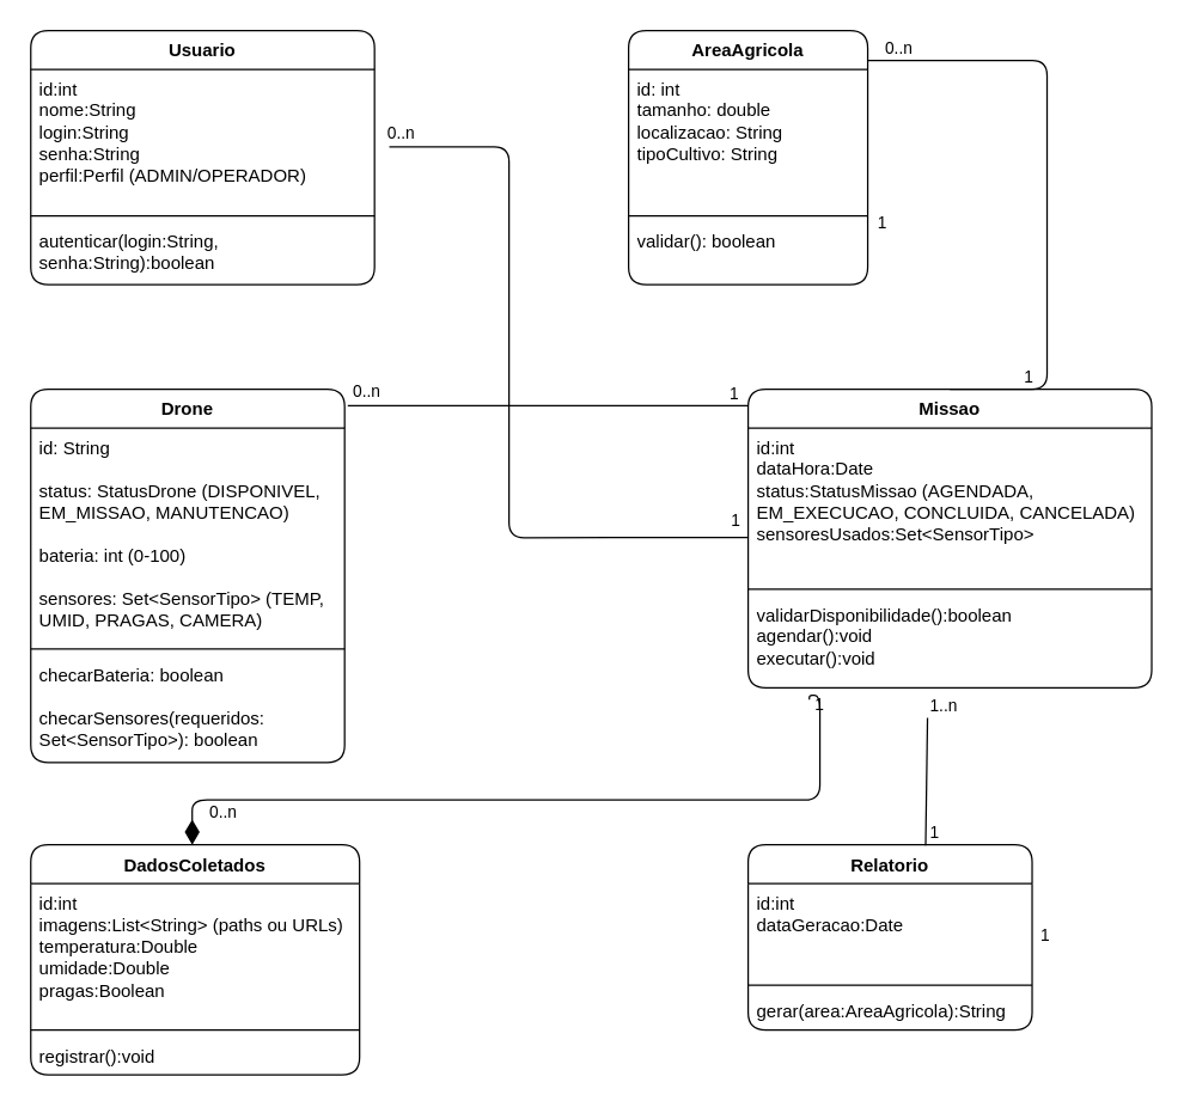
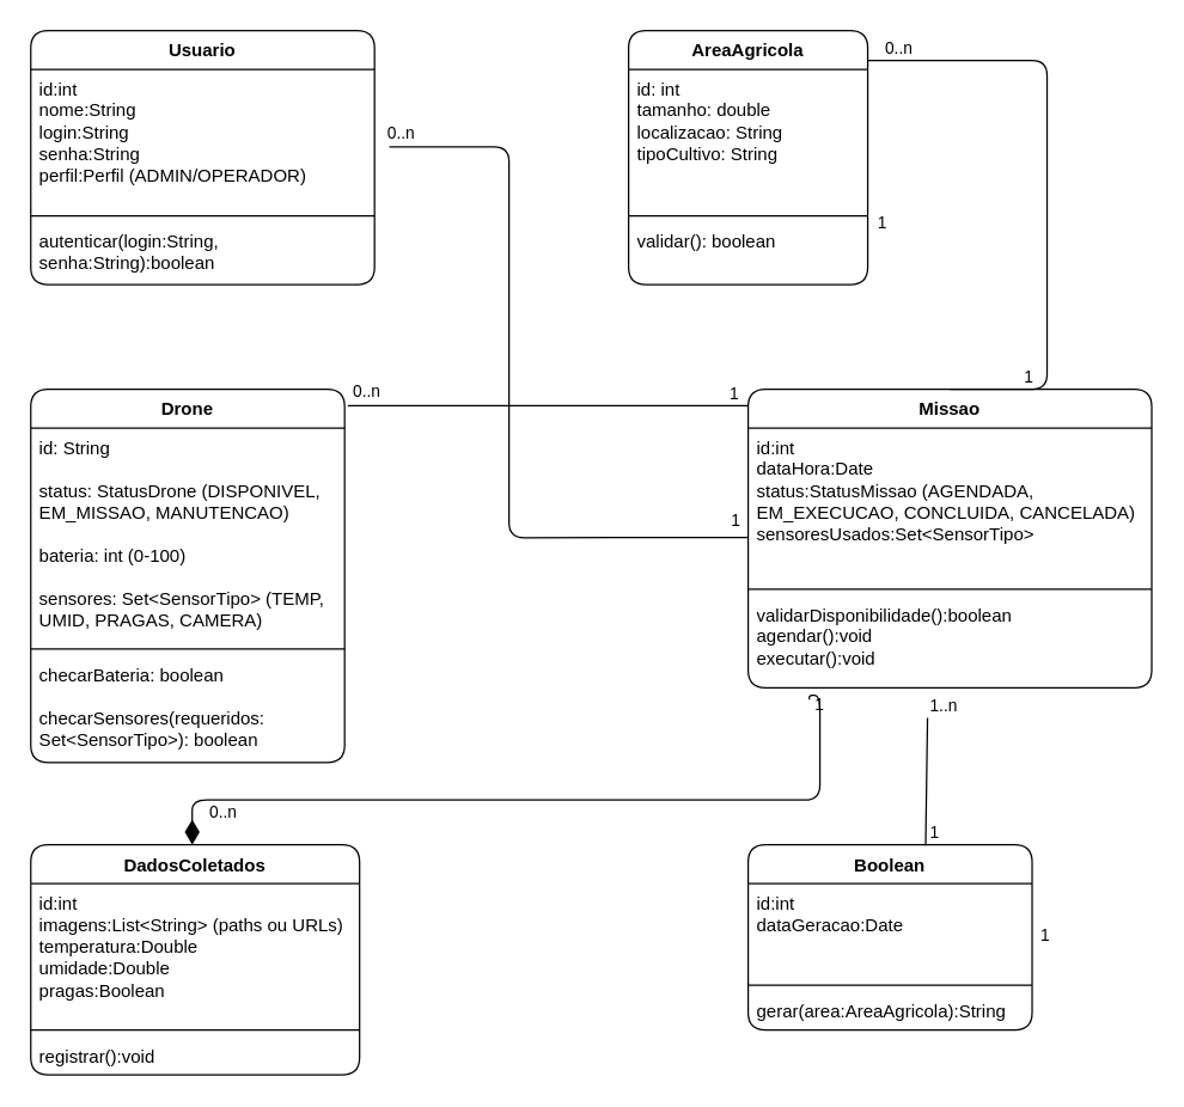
  <mxCell id="0" />
  <mxCell id="1" parent="0" />
  <mxCell id="2" value="Usuario" style="swimlane;fontStyle=1;align=center;verticalAlign=top;childLayout=stackLayout;horizontal=1;startSize=26;horizontalStack=0;resizeParent=1;resizeParentMax=0;resizeLast=0;collapsible=1;marginBottom=0;whiteSpace=wrap;html=1;labelBackgroundColor=none;rounded=1;" vertex="1" parent="1"><mxGeometry x="20" y="20" width="230" height="170" as="geometry" /></mxCell>
  <mxCell id="3" value="&lt;div&gt;&lt;span style=&quot;background-color: transparent; color: light-dark(rgb(0, 0, 0), rgb(255, 255, 255));&quot;&gt;&lt;font face=&quot;Helvetica&quot;&gt;id:int&lt;/font&gt;&lt;/span&gt;&lt;/div&gt;&lt;code style=&quot;&quot; data-end=&quot;913&quot; data-start=&quot;900&quot;&gt;&lt;font face=&quot;Helvetica&quot;&gt;nome:String&lt;/font&gt;&lt;/code&gt;&lt;br&gt;&lt;code style=&quot;&quot; data-end=&quot;932&quot; data-start=&quot;918&quot;&gt;&lt;font face=&quot;Helvetica&quot;&gt;login:String&lt;/font&gt;&lt;/code&gt;&lt;br&gt;&lt;code style=&quot;&quot; data-end=&quot;951&quot; data-start=&quot;937&quot;&gt;&lt;font face=&quot;Helvetica&quot;&gt;senha:String&lt;/font&gt;&lt;/code&gt;&lt;br&gt;&lt;code style=&quot;&quot; data-end=&quot;971&quot; data-start=&quot;956&quot;&gt;&lt;font face=&quot;Helvetica&quot;&gt;perfil:Perfil (ADMIN/OPERADOR)&lt;/font&gt;&lt;/code&gt;" style="text;strokeColor=none;fillColor=none;align=left;verticalAlign=top;spacingLeft=4;spacingRight=4;overflow=hidden;rotatable=0;points=[[0,0.5],[1,0.5]];portConstraint=eastwest;whiteSpace=wrap;html=1;labelBackgroundColor=none;rounded=1;" vertex="1" parent="2"><mxGeometry y="26" width="230" height="94" as="geometry" /></mxCell>
  <mxCell id="4" value="" style="line;strokeWidth=1;fillColor=none;align=left;verticalAlign=middle;spacingTop=-1;spacingLeft=3;spacingRight=3;rotatable=0;labelPosition=right;points=[];portConstraint=eastwest;labelBackgroundColor=none;rounded=1;" vertex="1" parent="2"><mxGeometry y="120" width="230" height="8" as="geometry" /></mxCell>
  <mxCell id="5" value="autenticar(login:String, senha:String):boolean" style="text;strokeColor=none;fillColor=none;align=left;verticalAlign=top;spacingLeft=4;spacingRight=4;overflow=hidden;rotatable=0;points=[[0,0.5],[1,0.5]];portConstraint=eastwest;whiteSpace=wrap;html=1;labelBackgroundColor=none;rounded=1;" vertex="1" parent="2"><mxGeometry y="128" width="230" height="42" as="geometry" /></mxCell>
  <mxCell id="6" value="AreaAgricola" style="swimlane;fontStyle=1;align=center;verticalAlign=top;childLayout=stackLayout;horizontal=1;startSize=26;horizontalStack=0;resizeParent=1;resizeParentMax=0;resizeLast=0;collapsible=1;marginBottom=0;whiteSpace=wrap;html=1;labelBackgroundColor=none;rounded=1;" vertex="1" parent="1"><mxGeometry x="420" y="20" width="160" height="170" as="geometry" /></mxCell>
  <mxCell id="7" value="id: int&lt;div&gt;tamanho: double&lt;/div&gt;&lt;div&gt;localizacao: String&lt;/div&gt;&lt;div&gt;tipoCultivo: String&lt;/div&gt;" style="text;strokeColor=none;fillColor=none;align=left;verticalAlign=top;spacingLeft=4;spacingRight=4;overflow=hidden;rotatable=0;points=[[0,0.5],[1,0.5]];portConstraint=eastwest;whiteSpace=wrap;html=1;labelBackgroundColor=none;rounded=1;" vertex="1" parent="6"><mxGeometry y="26" width="160" height="94" as="geometry" /></mxCell>
  <mxCell id="8" value="" style="line;strokeWidth=1;fillColor=none;align=left;verticalAlign=middle;spacingTop=-1;spacingLeft=3;spacingRight=3;rotatable=0;labelPosition=right;points=[];portConstraint=eastwest;labelBackgroundColor=none;rounded=1;" vertex="1" parent="6"><mxGeometry y="120" width="160" height="8" as="geometry" /></mxCell>
  <mxCell id="9" value="validar(): boolean" style="text;strokeColor=none;fillColor=none;align=left;verticalAlign=top;spacingLeft=4;spacingRight=4;overflow=hidden;rotatable=0;points=[[0,0.5],[1,0.5]];portConstraint=eastwest;whiteSpace=wrap;html=1;labelBackgroundColor=none;rounded=1;" vertex="1" parent="6"><mxGeometry y="128" width="160" height="42" as="geometry" /></mxCell>
  <mxCell id="10" value="Drone" style="swimlane;fontStyle=1;align=center;verticalAlign=top;childLayout=stackLayout;horizontal=1;startSize=26;horizontalStack=0;resizeParent=1;resizeParentMax=0;resizeLast=0;collapsible=1;marginBottom=0;whiteSpace=wrap;html=1;labelBackgroundColor=none;rounded=1;" vertex="1" parent="1"><mxGeometry x="20" y="260" width="210" height="250" as="geometry" /></mxCell>
  <mxCell id="11" value="id: String&lt;div&gt;&lt;br&gt;&lt;div&gt;status: StatusDrone (DISPONIVEL, EM_MISSAO, MANUTENCAO)&lt;/div&gt;&lt;div&gt;&lt;br&gt;&lt;/div&gt;&lt;div&gt;bateria: int (0-100)&lt;/div&gt;&lt;div&gt;&lt;br&gt;&lt;/div&gt;&lt;div&gt;sensores: Set&amp;lt;SensorTipo&amp;gt; (TEMP, UMID, PRAGAS, CAMERA)&lt;/div&gt;&lt;/div&gt;" style="text;strokeColor=none;fillColor=none;align=left;verticalAlign=top;spacingLeft=4;spacingRight=4;overflow=hidden;rotatable=0;points=[[0,0.5],[1,0.5]];portConstraint=eastwest;whiteSpace=wrap;html=1;labelBackgroundColor=none;rounded=1;" vertex="1" parent="10"><mxGeometry y="26" width="210" height="144" as="geometry" /></mxCell>
  <mxCell id="12" value="" style="line;strokeWidth=1;fillColor=none;align=left;verticalAlign=middle;spacingTop=-1;spacingLeft=3;spacingRight=3;rotatable=0;labelPosition=right;points=[];portConstraint=eastwest;labelBackgroundColor=none;rounded=1;" vertex="1" parent="10"><mxGeometry y="170" width="210" height="8" as="geometry" /></mxCell>
  <mxCell id="13" value="checarBateria: boolean&lt;div&gt;&lt;br&gt;&lt;div&gt;checarSensores(requeridos: Set&amp;lt;SensorTipo&amp;gt;): boolean&lt;/div&gt;&lt;/div&gt;" style="text;strokeColor=none;fillColor=none;align=left;verticalAlign=top;spacingLeft=4;spacingRight=4;overflow=hidden;rotatable=0;points=[[0,0.5],[1,0.5]];portConstraint=eastwest;whiteSpace=wrap;html=1;labelBackgroundColor=none;rounded=1;" vertex="1" parent="10"><mxGeometry y="178" width="210" height="72" as="geometry" /></mxCell>
  <mxCell id="14" value="Missao" style="swimlane;fontStyle=1;align=center;verticalAlign=top;childLayout=stackLayout;horizontal=1;startSize=26;horizontalStack=0;resizeParent=1;resizeParentMax=0;resizeLast=0;collapsible=1;marginBottom=0;whiteSpace=wrap;html=1;labelBackgroundColor=none;rounded=1;" vertex="1" parent="1"><mxGeometry x="500" y="260" width="270" height="200" as="geometry" /></mxCell>
  <mxCell id="15" value="&lt;div&gt;id:int&lt;/div&gt;&lt;div&gt;dataHora:Date&lt;/div&gt;&lt;div&gt;status:StatusMissao (AGENDADA, EM_EXECUCAO, CONCLUIDA, CANCELADA)&lt;/div&gt;&lt;div&gt;sensoresUsados:Set&amp;lt;SensorTipo&amp;gt;&lt;/div&gt;" style="text;strokeColor=none;fillColor=none;align=left;verticalAlign=top;spacingLeft=4;spacingRight=4;overflow=hidden;rotatable=0;points=[[0,0.5],[1,0.5]];portConstraint=eastwest;whiteSpace=wrap;html=1;labelBackgroundColor=none;rounded=1;" vertex="1" parent="14"><mxGeometry y="26" width="270" height="104" as="geometry" /></mxCell>
  <mxCell id="16" value="" style="line;strokeWidth=1;fillColor=none;align=left;verticalAlign=middle;spacingTop=-1;spacingLeft=3;spacingRight=3;rotatable=0;labelPosition=right;points=[];portConstraint=eastwest;labelBackgroundColor=none;rounded=1;" vertex="1" parent="14"><mxGeometry y="130" width="270" height="8" as="geometry" /></mxCell>
  <mxCell id="17" value="&lt;div&gt;validarDisponibilidade():boolean&lt;/div&gt;&lt;div&gt;agendar():void&lt;/div&gt;&lt;div&gt;executar():void&lt;/div&gt;" style="text;strokeColor=none;fillColor=none;align=left;verticalAlign=top;spacingLeft=4;spacingRight=4;overflow=hidden;rotatable=0;points=[[0,0.5],[1,0.5]];portConstraint=eastwest;whiteSpace=wrap;html=1;labelBackgroundColor=none;rounded=1;" vertex="1" parent="14"><mxGeometry y="138" width="270" height="62" as="geometry" /></mxCell>
  <mxCell id="18" value="DadosColetados" style="swimlane;fontStyle=1;align=center;verticalAlign=top;childLayout=stackLayout;horizontal=1;startSize=26;horizontalStack=0;resizeParent=1;resizeParentMax=0;resizeLast=0;collapsible=1;marginBottom=0;whiteSpace=wrap;html=1;labelBackgroundColor=none;rounded=1;" vertex="1" parent="1"><mxGeometry x="20" y="565" width="220" height="154" as="geometry" /></mxCell>
  <mxCell id="19" value="&lt;div&gt;id:int&lt;/div&gt;&lt;div&gt;imagens:List&amp;lt;String&amp;gt; (paths ou URLs)&lt;/div&gt;&lt;div&gt;temperatura:Double&lt;/div&gt;&lt;div&gt;umidade:Double&lt;/div&gt;&lt;div&gt;pragas:Boolean&lt;/div&gt;" style="text;strokeColor=none;fillColor=none;align=left;verticalAlign=top;spacingLeft=4;spacingRight=4;overflow=hidden;rotatable=0;points=[[0,0.5],[1,0.5]];portConstraint=eastwest;whiteSpace=wrap;html=1;labelBackgroundColor=none;rounded=1;" vertex="1" parent="18"><mxGeometry y="26" width="220" height="94" as="geometry" /></mxCell>
  <mxCell id="20" value="" style="line;strokeWidth=1;fillColor=none;align=left;verticalAlign=middle;spacingTop=-1;spacingLeft=3;spacingRight=3;rotatable=0;labelPosition=right;points=[];portConstraint=eastwest;labelBackgroundColor=none;rounded=1;" vertex="1" parent="18"><mxGeometry y="120" width="220" height="8" as="geometry" /></mxCell>
  <mxCell id="21" value="registrar():void" style="text;strokeColor=none;fillColor=none;align=left;verticalAlign=top;spacingLeft=4;spacingRight=4;overflow=hidden;rotatable=0;points=[[0,0.5],[1,0.5]];portConstraint=eastwest;whiteSpace=wrap;html=1;labelBackgroundColor=none;rounded=1;" vertex="1" parent="18"><mxGeometry y="128" width="220" height="26" as="geometry" /></mxCell>
  <mxCell id="22" value="0..n&lt;div&gt;&lt;br&gt;&lt;/div&gt;" style="endArrow=none;html=1;endSize=12;startArrow=diamondThin;startSize=14;startFill=1;edgeStyle=orthogonalEdgeStyle;align=left;verticalAlign=bottom;rounded=1;endFill=0;entryX=0.122;entryY=1.046;entryDx=0;entryDy=0;entryPerimeter=0;labelBackgroundColor=none;fontColor=default;" edge="1" parent="18"><mxGeometry x="-1" y="-10" relative="1" as="geometry"><mxPoint x="108" as="sourcePoint" /><mxPoint x="520.94" y="-97.148" as="targetPoint" /><Array as="points"><mxPoint x="108" y="-30" /><mxPoint x="528" y="-30" /><mxPoint x="528" y="-100" /><mxPoint x="521" y="-100" /></Array><mxPoint as="offset" /></mxGeometry></mxCell>
- <mxCell id="23" value="Relatorio&lt;div&gt;&lt;br&gt;&lt;/div&gt;" style="swimlane;fontStyle=1;align=center;verticalAlign=top;childLayout=stackLayout;horizontal=1;startSize=26;horizontalStack=0;resizeParent=1;resizeParentMax=0;resizeLast=0;collapsible=1;marginBottom=0;whiteSpace=wrap;html=1;labelBackgroundColor=none;rounded=1;" vertex="1" parent="1"><mxGeometry x="500" y="565" width="190" height="124" as="geometry" /></mxCell>
+ <mxCell id="23" value="Boolean&lt;div&gt;&lt;br&gt;&lt;/div&gt;" style="swimlane;fontStyle=1;align=center;verticalAlign=top;childLayout=stackLayout;horizontal=1;startSize=26;horizontalStack=0;resizeParent=1;resizeParentMax=0;resizeLast=0;collapsible=1;marginBottom=0;whiteSpace=wrap;html=1;labelBackgroundColor=none;rounded=1;" vertex="1" parent="1"><mxGeometry x="500" y="565" width="190" height="124" as="geometry" /></mxCell>
  <mxCell id="24" value="&lt;div&gt;id:int&lt;/div&gt;&lt;div&gt;dataGeracao:Date&lt;/div&gt;" style="text;strokeColor=none;fillColor=none;align=left;verticalAlign=top;spacingLeft=4;spacingRight=4;overflow=hidden;rotatable=0;points=[[0,0.5],[1,0.5]];portConstraint=eastwest;whiteSpace=wrap;html=1;labelBackgroundColor=none;rounded=1;" vertex="1" parent="23"><mxGeometry y="26" width="190" height="64" as="geometry" /></mxCell>
  <mxCell id="25" value="" style="line;strokeWidth=1;fillColor=none;align=left;verticalAlign=middle;spacingTop=-1;spacingLeft=3;spacingRight=3;rotatable=0;labelPosition=right;points=[];portConstraint=eastwest;labelBackgroundColor=none;rounded=1;" vertex="1" parent="23"><mxGeometry y="90" width="190" height="8" as="geometry" /></mxCell>
  <mxCell id="26" value="gerar(area:AreaAgricola):String" style="text;strokeColor=none;fillColor=none;align=left;verticalAlign=top;spacingLeft=4;spacingRight=4;overflow=hidden;rotatable=0;points=[[0,0.5],[1,0.5]];portConstraint=eastwest;whiteSpace=wrap;html=1;labelBackgroundColor=none;rounded=1;" vertex="1" parent="23"><mxGeometry y="98" width="190" height="26" as="geometry" /></mxCell>
  <mxCell id="27" value="&lt;div&gt;&lt;br&gt;&lt;/div&gt;&lt;div&gt;&lt;br&gt;&lt;/div&gt;" style="endArrow=none;endFill=0;html=1;edgeStyle=orthogonalEdgeStyle;align=left;verticalAlign=top;rounded=1;exitX=1.01;exitY=0.044;exitDx=0;exitDy=0;exitPerimeter=0;labelBackgroundColor=none;fontColor=default;" edge="1" parent="1" source="10"><mxGeometry x="-1" relative="1" as="geometry"><mxPoint x="230" y="370" as="sourcePoint" /><mxPoint x="500" y="271" as="targetPoint" /></mxGeometry></mxCell>
  <mxCell id="28" value="1" style="edgeLabel;resizable=0;html=1;align=left;verticalAlign=bottom;labelBackgroundColor=none;rounded=1;" connectable="0" vertex="1" parent="27"><mxGeometry x="-1" relative="1" as="geometry"><mxPoint x="254" as="offset" /></mxGeometry></mxCell>
  <mxCell id="29" value="0..n" style="edgeLabel;resizable=0;html=1;align=left;verticalAlign=bottom;labelBackgroundColor=none;rounded=1;" connectable="0" vertex="1" parent="1"><mxGeometry x="234" y="270" as="geometry" /></mxCell>
  <mxCell id="30" value="&lt;div&gt;&lt;br&gt;&lt;/div&gt;&lt;div&gt;&lt;br&gt;&lt;/div&gt;" style="endArrow=none;endFill=0;html=1;edgeStyle=orthogonalEdgeStyle;align=left;verticalAlign=top;rounded=1;exitX=1;exitY=0.118;exitDx=0;exitDy=0;exitPerimeter=0;entryX=0.5;entryY=0;entryDx=0;entryDy=0;labelBackgroundColor=none;fontColor=default;" edge="1" parent="1" source="6" target="14"><mxGeometry x="-1" relative="1" as="geometry"><mxPoint x="530" y="210" as="sourcePoint" /><mxPoint x="798" y="210" as="targetPoint" /><Array as="points"><mxPoint x="700" y="40" /><mxPoint x="700" y="260" /></Array></mxGeometry></mxCell>
  <mxCell id="31" value="1" style="edgeLabel;resizable=0;html=1;align=left;verticalAlign=bottom;labelBackgroundColor=none;rounded=1;" connectable="0" vertex="1" parent="30"><mxGeometry x="-1" relative="1" as="geometry"><mxPoint x="5" y="117" as="offset" /></mxGeometry></mxCell>
  <mxCell id="32" value="1" style="edgeLabel;resizable=0;html=1;align=left;verticalAlign=bottom;labelBackgroundColor=none;rounded=1;" connectable="0" vertex="1" parent="1"><mxGeometry x="683" y="260" as="geometry" /></mxCell>
  <mxCell id="33" value="0..n" style="edgeLabel;resizable=0;html=1;align=left;verticalAlign=bottom;labelBackgroundColor=none;rounded=1;" connectable="0" vertex="1" parent="1"><mxGeometry x="590" y="40" as="geometry" /></mxCell>
  <mxCell id="34" value="1" style="edgeLabel;resizable=0;html=1;align=left;verticalAlign=bottom;labelBackgroundColor=none;rounded=1;" connectable="0" vertex="1" parent="1"><mxGeometry x="543" y="479" as="geometry" /></mxCell>
  <mxCell id="35" value="&lt;div&gt;&lt;br&gt;&lt;/div&gt;&lt;div&gt;&lt;br&gt;&lt;/div&gt;" style="endArrow=none;endFill=0;html=1;edgeStyle=orthogonalEdgeStyle;align=left;verticalAlign=top;rounded=1;exitX=0.625;exitY=0.003;exitDx=0;exitDy=0;exitPerimeter=0;labelBackgroundColor=none;fontColor=default;" edge="1" parent="1" source="23" target="37"><mxGeometry x="-1" relative="1" as="geometry"><mxPoint x="550" y="520" as="sourcePoint" /><mxPoint x="818" y="520" as="targetPoint" /></mxGeometry></mxCell>
  <mxCell id="36" value="1" style="edgeLabel;resizable=0;html=1;align=left;verticalAlign=bottom;labelBackgroundColor=none;rounded=1;" connectable="0" vertex="1" parent="1"><mxGeometry x="620" y="565" as="geometry" /></mxCell>
  <mxCell id="37" value="1..n" style="edgeLabel;resizable=0;html=1;align=left;verticalAlign=bottom;labelBackgroundColor=none;rounded=1;" connectable="0" vertex="1" parent="1"><mxGeometry x="620" y="480" as="geometry" /></mxCell>
  <mxCell id="38" value="1" style="edgeLabel;resizable=0;html=1;align=left;verticalAlign=bottom;labelBackgroundColor=none;rounded=1;" connectable="0" vertex="1" parent="1"><mxGeometry x="694" y="634" as="geometry" /></mxCell>
  <mxCell id="39" value="&lt;div&gt;&lt;br&gt;&lt;/div&gt;&lt;div&gt;&lt;br&gt;&lt;/div&gt;" style="endArrow=none;endFill=0;html=1;edgeStyle=orthogonalEdgeStyle;align=left;verticalAlign=top;rounded=1;exitX=1.043;exitY=0.551;exitDx=0;exitDy=0;exitPerimeter=0;labelBackgroundColor=none;fontColor=default;" edge="1" parent="1" source="3"><mxGeometry x="-1" relative="1" as="geometry"><mxPoint x="232" y="359.38" as="sourcePoint" /><mxPoint x="500" y="359.38" as="targetPoint" /><Array as="points"><mxPoint x="340" y="98" /><mxPoint x="340" y="359" /></Array></mxGeometry></mxCell>
  <mxCell id="40" value="0..n" style="edgeLabel;resizable=0;html=1;align=left;verticalAlign=bottom;labelBackgroundColor=none;rounded=1;" connectable="0" vertex="1" parent="1"><mxGeometry x="257" y="97" as="geometry" /></mxCell>
  <mxCell id="41" value="1" style="edgeLabel;resizable=0;html=1;align=left;verticalAlign=bottom;labelBackgroundColor=none;rounded=1;" connectable="0" vertex="1" parent="1"><mxGeometry x="487" y="356" as="geometry" /></mxCell>
